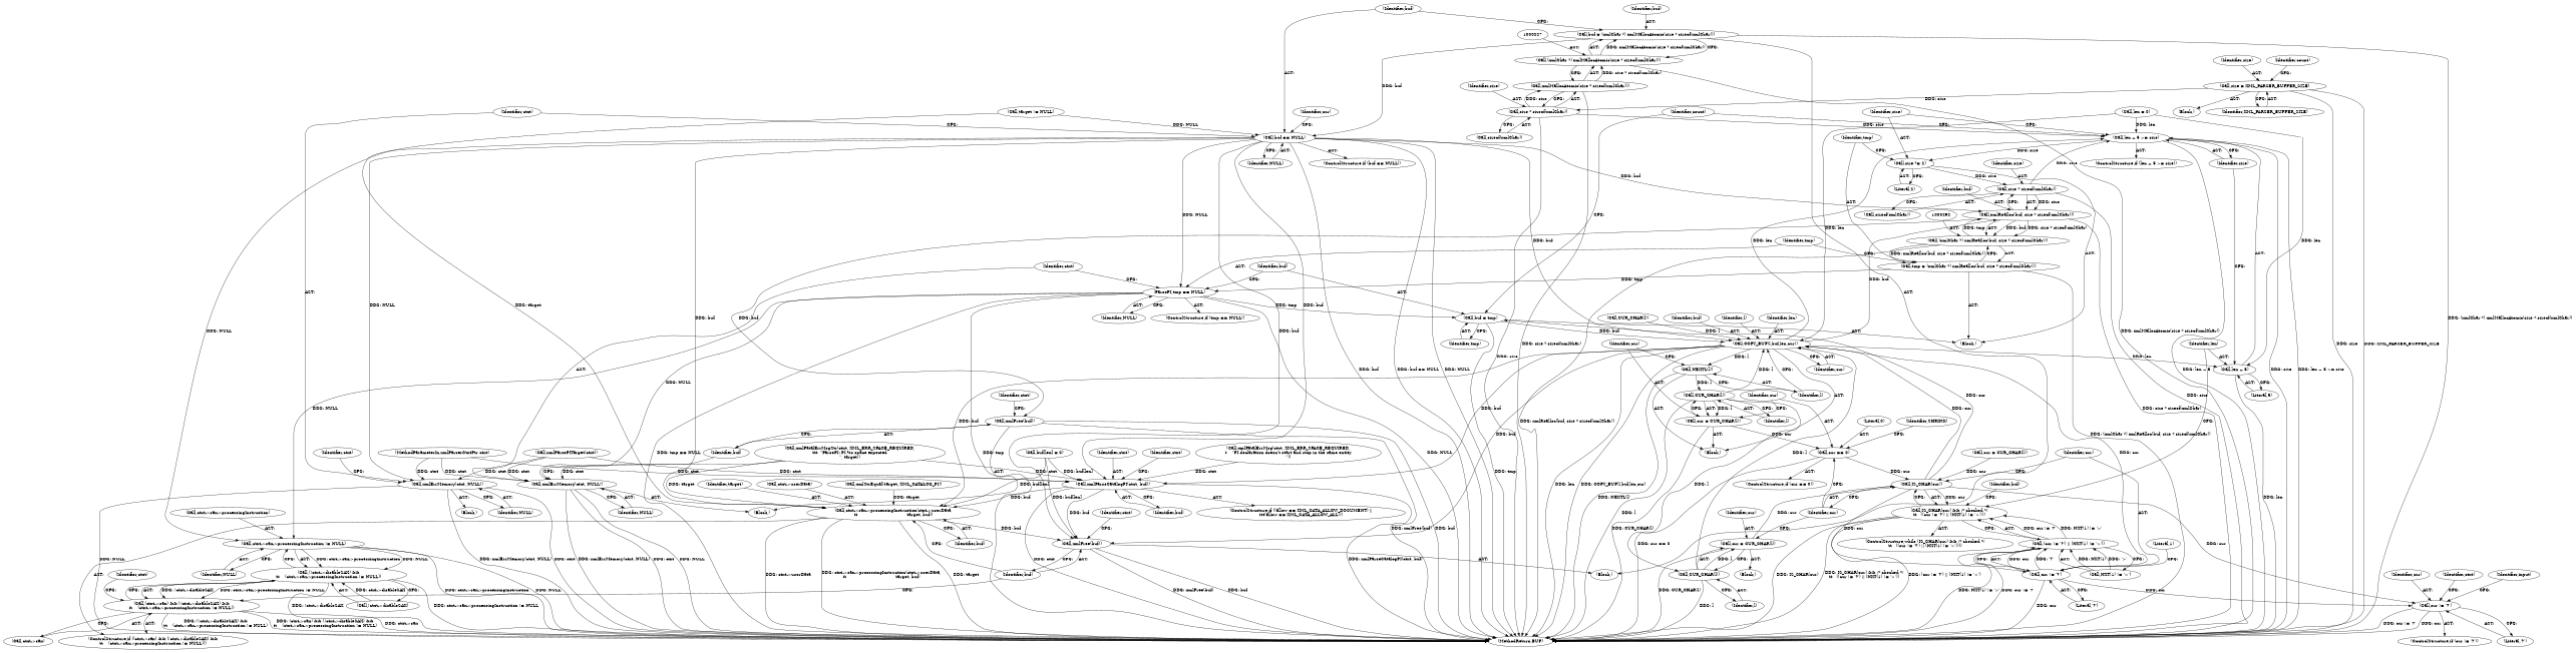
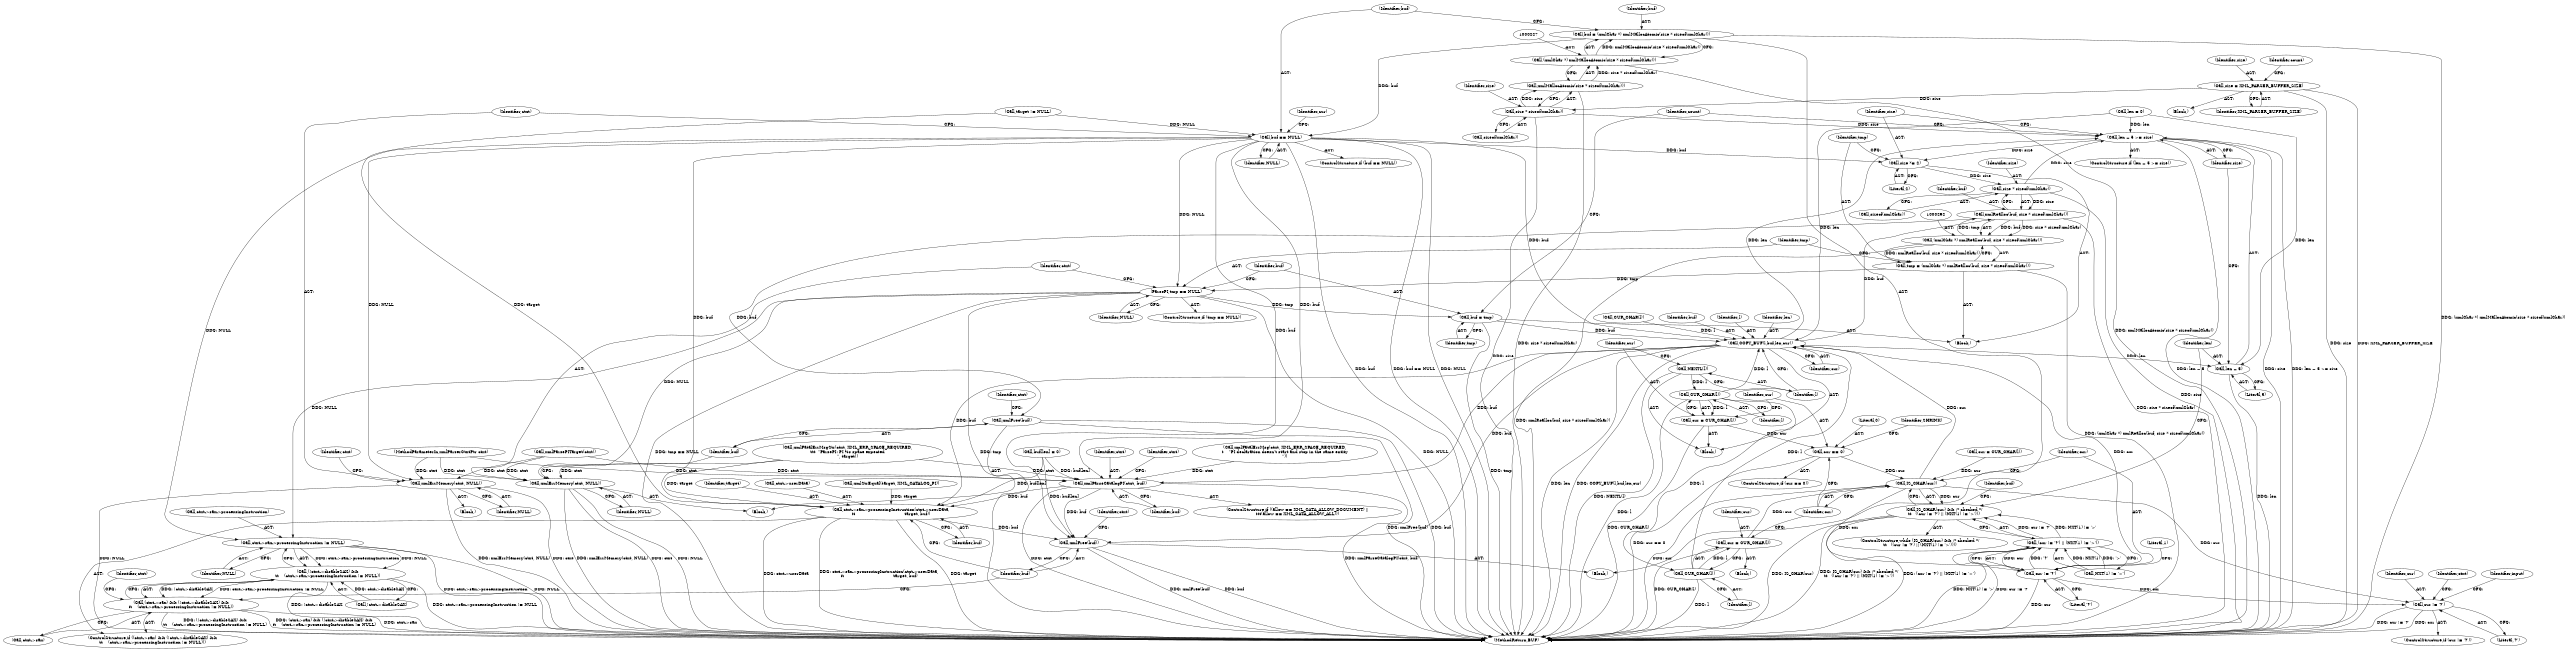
  digraph {
    n1 [label="(Call,buf = (xmlChar *) xmlMallocAtomic(size * sizeof(xmlChar)))"]
    n2 [label="(Call,(xmlChar *) xmlMallocAtomic(size * sizeof(xmlChar)))"]
    n3 [label="(Call,buf == NULL)"]
    n4 [label="(MethodReturn,BUF)"]
    n5 [label="(Block,)"]
    n6 [label="(Call,xmlMallocAtomic(size * sizeof(xmlChar)))"]
    n7 [label="(Call,xmlErrMemory(ctxt, NULL))"]
    n8 [label="(Call,xmlRealloc(buf, size * sizeof(xmlChar)))"]
    n9 [label="(ParsePI,tmp == NULL)"]
    n10 [label="(Call,COPY_BUF(l,buf,len,cur))"]
    n11 [label="(Call,xmlParseCatalogPI(ctxt, buf))"]
    n12 [label="(Call,ctxt->sax->processingInstruction(ctxt->userData,\n\t\t                                     target, buf))"]
    n13 [label="(Call,xmlFree(buf))"]
    n14 [label="(Call,ctxt->sax->processingInstruction != NULL)"]
    n15 [label="(Identifier,NULL)"]
    n16 [label="(ControlStructure,if (buf == NULL))"]
    n17 [label="(Call,size * sizeof(xmlChar))"]
    n18 [label="(Call,len + 5 >= size)"]
    n19 [label="(Call,sizeof(xmlChar))"]
    n20 [label="(Call,size *= 2)"]
    n21 [label="(Identifier,size)"]
    n22 [label="(ControlStructure,if (len + 5 >= size))"]
    n23 [label="(Call,size = XML_PARSER_BUFFER_SIZE)"]
    n24 [label="(Block,)"]
    n25 [label="(Identifier,XML_PARSER_BUFFER_SIZE)"]
    n26 [label="(Block,)"]
    n27 [label="(Identifier,NULL)"]
    n28 [label="(Call,(xmlChar *) xmlRealloc(buf, size * sizeof(xmlChar)))"]
    n29 [label="(Call,size * sizeof(xmlChar))"]
    n30 [label="(Call,xmlFree(buf))"]
    n31 [label="(Call,xmlErrMemory(ctxt, NULL))"]
    n32 [label="(Call,buf = tmp)"]
    n33 [label="(Identifier,NULL)"]
    n34 [label="(ControlStructure,if (tmp == NULL))"]
    n35 [label="(Call,len + 5)"]
    n36 [label="(Call,NEXTL(l))"]
    n37 [label="(Block,)"]
    n38 [label="(Identifier,cur)"]
    n39 [label="(Identifier,buf)"]
    n40 [label="(ControlStructure,if ((allow == XML_CATA_ALLOW_DOCUMENT) ||\n\t\t\t(allow == XML_CATA_ALLOW_ALL)))"]
    n41 [label="(Identifier,buf)"]
    n42 [label="(ControlStructure,if ((ctxt->sax) && (!ctxt->disableSAX) &&\n\t\t    (ctxt->sax->processingInstruction != NULL)))"]
    n43 [label="(Identifier,buf)"]
    n44 [label="(Call,(!ctxt->disableSAX) &&\n\t\t    (ctxt->sax->processingInstruction != NULL))"]
    n45 [label="(Identifier,NULL)"]
    n46 [label="(Call,tmp = (xmlChar *) xmlRealloc(buf, size * sizeof(xmlChar)))"]
    n47 [label="(Call,sizeof(xmlChar))"]
    n48 [label="(Block,)"]
    n49 [label="(Identifier,buf)"]
    n50 [label="(Block,)"]
    n51 [label="(Identifier,NULL)"]
    n52 [label="(Identifier,tmp)"]
    n53 [label="(Literal,5)"]
    n54 [label="(Call,CUR_CHAR(l))"]
    n55 [label="(Identifier,l)"]
    n56 [label="(Literal,2)"]
    n57 [label="(Call,cur = CUR_CHAR(l))"]
    n58 [label="(Call,CUR_CHAR(l))"]
    n59 [label="(Identifier,l)"]
    n60 [label="(Call,cur == 0)"]
    n61 [label="(Call,cur = CUR_CHAR(l))"]
    n62 [label="(Identifier,l)"]
    n63 [label="(Call,IS_CHAR(cur))"]
    n64 [label="(ControlStructure,if (cur == 0))"]
    n65 [label="(Call,IS_CHAR(cur) && /* checked */\n\t\t   ((cur != '?') || (NXT(1) != '>')))"]
    n66 [label="(Call,cur != '?')"]
    n67 [label="(Call,cur != '?')"]
    n68 [label="(Identifier,cur)"]
    n69 [label="(Literal,0)"]
    n70 [label="(Call,(cur != '?') || (NXT(1) != '>'))"]
    n71 [label="(ControlStructure,while (IS_CHAR(cur) && /* checked */\n\t\t   ((cur != '?') || (NXT(1) != '>'))))"]
    n72 [label="(Literal,'?')"]
    n73 [label="(Literal,'?')"]
    n74 [label="(ControlStructure,if (cur != '?'))"]
    n75 [label="(Call,NXT(1) != '>')"]
    n76 [label="(Block,)"]
    n77 [label="(Call,(ctxt->sax) && (!ctxt->disableSAX) &&\n\t\t    (ctxt->sax->processingInstruction != NULL))"]
    n78 [label="(Call,!ctxt->disableSAX)"]
    n79 [label="(Call,ctxt->sax)"]
    n80 [label="(Identifier,buf)"]
    n81 [label="(Identifier,ctxt)"]
    n82 [label="(Call,xmlFatalErrMsg(ctxt, XML_ERR_SPACE_REQUIRED,\n\t    \"PI declaration doesn't start and stop in the same entity\n\"))"]
    n83 [label="(Identifier,ctxt)"]
    n84 [label="(Identifier,size)"]
    n85 [label="(Identifier,SHRINK)"]
    n86 [label="(Identifier,cur)"]
    n87 [label="(Identifier,l)"]
    n88 [label="(Call,target != NULL)"]
    n89 [label="(Identifier,tmp)"]
    n90 [label="(Literal,1)"]
    n91 [label="(Identifier,ctxt)"]
    n92 [label="(Identifier,size)"]
    n93 [label="(Identifier,count)"]
    n94 [label="(Call,xmlFatalErrMsgStr(ctxt, XML_ERR_SPACE_REQUIRED,\n\t\t\t  \"ParsePI: PI %s space expected\n\", target))"]
    n95 [label="(Identifier,ctxt)"]
    n96 [label="(Identifier,input)"]
    n97 [label="(Call,xmlParsePITarget(ctxt))"]
    n98 [label="(Identifier,buf)"]
    n99 [label="(Call,buf[len] = 0)"]
    n100 [label="(Identifier,target)"]
    n101 [label="(Identifier,count)"]
    n102 [label="(Identifier,ctxt)"]
    n103 [label="(MethodParameterIn,xmlParserCtxtPtr ctxt)"]
    n104 [label="(Identifier,len)"]
    n105 [label="(Call,len = 0)"]
    n106 [label="(Identifier,ctxt)"]
    n107 [label="(Identifier,cur)"]
    n108 [label="(Call,CUR_CHAR(l))"]
    n109 [label="(Identifier,buf)"]
    n110 [label="(Identifier,ctxt)"]
    n111 [label="(Identifier,cur)"]
    n112 [label="(Identifier,size)"]
    n113 [label="(Identifier,buf)"]
    n114 [label="(Identifier,cur)"]
    n115 [label="(Identifier,ctxt)"]
    n116 [label="(Call,ctxt->sax->processingInstruction)"]
    n117 [label="(Identifier,buf)"]
    n118 [label="(Call,ctxt->userData)"]
    n119 [label="(Identifier,tmp)"]
    n120 [label="(Identifier,len)"]
    n121 [label="(Call,xmlStrEqual(target, XML_CATALOG_PI))"]
    n122 [label="(Identifier,size)"]
    n123 [label="(Identifier,cur)"]
    n124 [label="(Identifier,cur)"]
    n125 [label="(Call,cur = CUR_CHAR(l))"]
    n126 [label="(Identifier,buf)"]
    n127 [label="(Identifier,ctxt)"]
    1000227
    1000292
    n1 -> n2 [label="CFG: "]
    n1 -> n3 [label="DDG: buf"]
    n1 -> n4 [label="DDG: (xmlChar *) xmlMallocAtomic(size * sizeof(xmlChar))"]
    n1 -> n5 [label="AST: "]
    n2 -> n1 [label="AST: "]
    n2 -> n1 [label="DDG: xmlMallocAtomic(size * sizeof(xmlChar))"]
    n2 -> n4 [label="DDG: xmlMallocAtomic(size * sizeof(xmlChar))"]
    n2 -> n6 [label="CFG: "]
    n3 -> n4 [label="DDG: NULL"]
    n3 -> n4 [label="DDG: buf"]
    n3 -> n4 [label="DDG: buf == NULL"]
    n3 -> n7 [label="DDG: NULL"]
-   n3 -> n8 [label="DDG: buf"]
+   n3 -> n20 [label="DDG: buf"]
    n3 -> n9 [label="DDG: NULL"]
    n3 -> n10 [label="DDG: buf"]
    n3 -> n11 [label="DDG: buf"]
    n3 -> n12 [label="DDG: buf"]
    n3 -> n13 [label="DDG: buf"]
    n3 -> n14 [label="DDG: NULL"]
    n3 -> n15 [label="CFG: "]
    n3 -> n16 [label="AST: "]
    n6 -> n2 [label="AST: "]
    n6 -> n2 [label="DDG: size * sizeof(xmlChar)"]
    n6 -> n4 [label="DDG: size * sizeof(xmlChar)"]
    n6 -> n17 [label="CFG: "]
    n7 -> n4 [label="DDG: ctxt"]
    n7 -> n4 [label="DDG: NULL"]
    n7 -> n4 [label="DDG: xmlErrMemory(ctxt, NULL)"]
    n7 -> n26 [label="AST: "]
    n7 -> n27 [label="CFG: "]
    n8 -> n4 [label="DDG: size * sizeof(xmlChar)"]
    n8 -> n28 [label="AST: "]
    n8 -> n28 [label="DDG: buf"]
    n8 -> n28 [label="DDG: size * sizeof(xmlChar)"]
    n8 -> n29 [label="CFG: "]
    n8 -> n30 [label="DDG: buf"]
    n9 -> n4 [label="DDG: tmp"]
    n9 -> n4 [label="DDG: NULL"]
    n9 -> n4 [label="DDG: tmp == NULL"]
    n9 -> n14 [label="DDG: NULL"]
    n9 -> n31 [label="DDG: NULL"]
    n9 -> n32 [label="DDG: tmp"]
    n9 -> n33 [label="CFG: "]
    n9 -> n34 [label="AST: "]
    n10 -> n4 [label="DDG: len"]
    n10 -> n4 [label="DDG: COPY_BUF(l,buf,len,cur)"]
    n10 -> n8 [label="DDG: buf"]
    n10 -> n11 [label="DDG: buf"]
    n10 -> n12 [label="DDG: buf"]
    n10 -> n13 [label="DDG: buf"]
    n10 -> n18 [label="DDG: len"]
    n10 -> n35 [label="DDG: len"]
-   n10 -> n36 [label="DDG: l"]
    n10 -> n37 [label="AST: "]
    n10 -> n38 [label="CFG: "]
    n11 -> n4 [label="DDG: ctxt"]
    n11 -> n4 [label="DDG: xmlParseCatalogPI(ctxt, buf)"]
    n11 -> n12 [label="DDG: buf"]
    n11 -> n13 [label="DDG: buf"]
    n11 -> n39 [label="CFG: "]
    n11 -> n40 [label="AST: "]
    n12 -> n4 [label="DDG: ctxt->userData"]
    n12 -> n4 [label="DDG: ctxt->sax->processingInstruction(ctxt->userData,\n\t\t                                     target, buf)"]
    n12 -> n4 [label="DDG: target"]
    n12 -> n13 [label="DDG: buf"]
    n12 -> n41 [label="CFG: "]
    n12 -> n42 [label="AST: "]
    n13 -> n4 [label="DDG: xmlFree(buf)"]
    n13 -> n4 [label="DDG: buf"]
    n13 -> n5 [label="AST: "]
    n13 -> n43 [label="CFG: "]
    n14 -> n4 [label="DDG: ctxt->sax->processingInstruction"]
    n14 -> n4 [label="DDG: NULL"]
    n14 -> n44 [label="AST: "]
    n14 -> n44 [label="DDG: ctxt->sax->processingInstruction"]
    n14 -> n44 [label="DDG: NULL"]
    n14 -> n45 [label="CFG: "]
    n15 -> n3 [label="AST: "]
    n17 -> n4 [label="DDG: size"]
    n17 -> n6 [label="AST: "]
    n17 -> n6 [label="DDG: size"]
    n17 -> n18 [label="DDG: size"]
    n17 -> n19 [label="CFG: "]
    n18 -> n4 [label="DDG: len + 5"]
    n18 -> n4 [label="DDG: size"]
    n18 -> n4 [label="DDG: len + 5 >= size"]
    n18 -> n20 [label="DDG: size"]
    n18 -> n21 [label="CFG: "]
    n18 -> n22 [label="AST: "]
    n19 -> n17 [label="AST: "]
    n20 -> n29 [label="DDG: size"]
    n20 -> n50 [label="AST: "]
    n20 -> n56 [label="CFG: "]
    n21 -> n18 [label="AST: "]
    n21 -> n35 [label="CFG: "]
    n23 -> n4 [label="DDG: size"]
    n23 -> n4 [label="DDG: XML_PARSER_BUFFER_SIZE"]
    n23 -> n17 [label="DDG: size"]
    n23 -> n24 [label="AST: "]
    n23 -> n25 [label="CFG: "]
    n25 -> n23 [label="AST: "]
    n27 -> n7 [label="AST: "]
    n28 -> n4 [label="DDG: xmlRealloc(buf, size * sizeof(xmlChar))"]
    n28 -> n8 [label="DDG: tmp"]
    n28 -> n46 [label="AST: "]
    n28 -> n46 [label="DDG: xmlRealloc(buf, size * sizeof(xmlChar))"]
    n29 -> n4 [label="DDG: size"]
    n29 -> n8 [label="AST: "]
    n29 -> n8 [label="DDG: size"]
    n29 -> n18 [label="DDG: size"]
    n29 -> n47 [label="CFG: "]
    n30 -> n4 [label="DDG: xmlFree(buf)"]
    n30 -> n4 [label="DDG: buf"]
    n30 -> n48 [label="AST: "]
    n30 -> n49 [label="CFG: "]
    n31 -> n4 [label="DDG: xmlErrMemory(ctxt, NULL)"]
    n31 -> n4 [label="DDG: ctxt"]
    n31 -> n4 [label="DDG: NULL"]
    n31 -> n48 [label="AST: "]
    n31 -> n51 [label="CFG: "]
    n32 -> n4 [label="DDG: tmp"]
    n32 -> n10 [label="DDG: buf"]
    n32 -> n50 [label="AST: "]
    n32 -> n52 [label="CFG: "]
    n33 -> n9 [label="AST: "]
    n35 -> n4 [label="DDG: len"]
    n35 -> n18 [label="AST: "]
    n35 -> n53 [label="CFG: "]
    n36 -> n4 [label="DDG: NEXTL(l)"]
    n36 -> n37 [label="AST: "]
    n36 -> n54 [label="DDG: l"]
    n36 -> n55 [label="CFG: "]
    n38 -> n10 [label="AST: "]
    n39 -> n11 [label="AST: "]
    n41 -> n12 [label="AST: "]
    n43 -> n12 [label="CFG: "]
    n43 -> n13 [label="AST: "]
    n43 -> n77 [label="CFG: "]
    n44 -> n4 [label="DDG: !ctxt->disableSAX"]
    n44 -> n4 [label="DDG: ctxt->sax->processingInstruction != NULL"]
    n44 -> n14 [label="CFG: "]
    n44 -> n77 [label="AST: "]
    n44 -> n77 [label="DDG: !ctxt->disableSAX"]
    n44 -> n77 [label="DDG: ctxt->sax->processingInstruction != NULL"]
    n44 -> n78 [label="CFG: "]
    n45 -> n14 [label="AST: "]
    n46 -> n4 [label="DDG: (xmlChar *) xmlRealloc(buf, size * sizeof(xmlChar))"]
    n46 -> n9 [label="DDG: tmp"]
    n46 -> n28 [label="CFG: "]
    n46 -> n50 [label="AST: "]
    n47 -> n29 [label="AST: "]
    n49 -> n30 [label="AST: "]
    n49 -> n31 [label="CFG: "]
    n51 -> n31 [label="AST: "]
    n52 -> n32 [label="AST: "]
    n53 -> n35 [label="AST: "]
    n54 -> n4 [label="DDG: l"]
    n54 -> n10 [label="DDG: l"]
    n54 -> n57 [label="AST: "]
    n54 -> n57 [label="DDG: l"]
    n54 -> n58 [label="DDG: l"]
    n54 -> n59 [label="CFG: "]
    n55 -> n10 [label="CFG: "]
    n55 -> n36 [label="AST: "]
    n56 -> n20 [label="AST: "]
    n57 -> n4 [label="DDG: CUR_CHAR(l)"]
    n57 -> n37 [label="AST: "]
    n57 -> n54 [label="CFG: "]
    n57 -> n60 [label="DDG: cur"]
    n58 -> n4 [label="DDG: l"]
    n58 -> n10 [label="DDG: l"]
    n58 -> n61 [label="AST: "]
    n58 -> n61 [label="DDG: l"]
    n58 -> n62 [label="CFG: "]
    n59 -> n54 [label="AST: "]
    n60 -> n4 [label="DDG: cur == 0"]
    n60 -> n63 [label="DDG: cur"]
    n60 -> n64 [label="AST: "]
    n61 -> n4 [label="DDG: CUR_CHAR(l)"]
    n61 -> n58 [label="CFG: "]
    n61 -> n63 [label="DDG: cur"]
    n61 -> n76 [label="AST: "]
    n62 -> n58 [label="AST: "]
-   n63 -> n32 [label="DDG: cur"]
+   n63 -> n4 [label="DDG: cur"]
    n63 -> n10 [label="DDG: cur"]
    n63 -> n65 [label="AST: "]
    n63 -> n65 [label="DDG: cur"]
    n63 -> n66 [label="DDG: cur"]
    n63 -> n67 [label="DDG: cur"]
    n63 -> n68 [label="CFG: "]
    n65 -> n4 [label="DDG: (cur != '?') || (NXT(1) != '>')"]
    n65 -> n4 [label="DDG: IS_CHAR(cur)"]
    n65 -> n4 [label="DDG: IS_CHAR(cur) && /* checked */\n\t\t   ((cur != '?') || (NXT(1) != '>'))"]
    n65 -> n63 [label="CFG: "]
    n65 -> n70 [label="CFG: "]
    n65 -> n71 [label="AST: "]
    n66 -> n4 [label="DDG: cur"]
    n66 -> n10 [label="DDG: cur"]
    n66 -> n67 [label="DDG: cur"]
    n66 -> n70 [label="AST: "]
    n66 -> n70 [label="DDG: cur"]
    n66 -> n70 [label="DDG: '?'"]
    n66 -> n72 [label="CFG: "]
    n67 -> n4 [label="DDG: cur != '?'"]
    n67 -> n4 [label="DDG: cur"]
    n67 -> n73 [label="CFG: "]
    n67 -> n74 [label="AST: "]
    n68 -> n60 [label="CFG: "]
    n68 -> n61 [label="CFG: "]
    n68 -> n63 [label="AST: "]
    n69 -> n60 [label="AST: "]
    n70 -> n4 [label="DDG: NXT(1) != '>'"]
    n70 -> n4 [label="DDG: cur != '?'"]
    n70 -> n65 [label="AST: "]
    n70 -> n65 [label="DDG: cur != '?'"]
    n70 -> n65 [label="DDG: NXT(1) != '>'"]
    n70 -> n66 [label="CFG: "]
    n70 -> n75 [label="CFG: "]
    n72 -> n66 [label="AST: "]
    n73 -> n67 [label="AST: "]
    n75 -> n70 [label="AST: "]
    n75 -> n70 [label="DDG: NXT(1)"]
    n75 -> n70 [label="DDG: '>'"]
    n77 -> n4 [label="DDG: ctxt->sax"]
    n77 -> n4 [label="DDG: (!ctxt->disableSAX) &&\n\t\t    (ctxt->sax->processingInstruction != NULL)"]
    n77 -> n4 [label="DDG: (ctxt->sax) && (!ctxt->disableSAX) &&\n\t\t    (ctxt->sax->processingInstruction != NULL)"]
    n77 -> n42 [label="AST: "]
    n77 -> n44 [label="CFG: "]
    n77 -> n79 [label="CFG: "]
    n78 -> n44 [label="AST: "]
    n78 -> n44 [label="DDG: ctxt->disableSAX"]
    n79 -> n77 [label="AST: "]
    n80 -> n1 [label="CFG: "]
    n80 -> n3 [label="AST: "]
    n81 -> n7 [label="CFG: "]
    n82 -> n11 [label="DDG: ctxt"]
    n83 -> n67 [label="CFG: "]
    n84 -> n17 [label="AST: "]
    n85 -> n60 [label="CFG: "]
    n86 -> n63 [label="CFG: "]
    n86 -> n66 [label="AST: "]
    n87 -> n10 [label="AST: "]
    n88 -> n3 [label="DDG: NULL"]
    n88 -> n12 [label="DDG: target"]
    n89 -> n20 [label="CFG: "]
    n89 -> n46 [label="AST: "]
    n90 -> n66 [label="CFG: "]
    n91 -> n30 [label="CFG: "]
    n92 -> n23 [label="AST: "]
    n93 -> n18 [label="CFG: "]
    n93 -> n32 [label="CFG: "]
    n94 -> n11 [label="DDG: ctxt"]
    n94 -> n12 [label="DDG: target"]
    n94 -> n31 [label="DDG: ctxt"]
    n95 -> n77 [label="CFG: "]
    n96 -> n67 [label="CFG: "]
    n97 -> n7 [label="DDG: ctxt"]
    n97 -> n11 [label="DDG: ctxt"]
    n97 -> n31 [label="DDG: ctxt"]
    n98 -> n65 [label="CFG: "]
    n99 -> n11 [label="DDG: buf[len]"]
    n99 -> n12 [label="DDG: buf[len]"]
    n99 -> n13 [label="DDG: buf[len]"]
    n100 -> n12 [label="AST: "]
    n101 -> n23 [label="CFG: "]
    n102 -> n13 [label="CFG: "]
    n103 -> n7 [label="DDG: ctxt"]
    n103 -> n11 [label="DDG: ctxt"]
    n103 -> n31 [label="DDG: ctxt"]
    n104 -> n10 [label="AST: "]
    n105 -> n10 [label="DDG: len"]
    n105 -> n18 [label="DDG: len"]
    n105 -> n35 [label="DDG: len"]
    n106 -> n11 [label="AST: "]
    n107 -> n57 [label="CFG: "]
    n107 -> n60 [label="AST: "]
    n108 -> n10 [label="DDG: l"]
    n109 -> n8 [label="AST: "]
    n110 -> n3 [label="CFG: "]
    n110 -> n7 [label="AST: "]
    n111 -> n61 [label="AST: "]
    n112 -> n29 [label="AST: "]
    n113 -> n9 [label="CFG: "]
    n113 -> n32 [label="AST: "]
    n114 -> n3 [label="CFG: "]
    n115 -> n9 [label="CFG: "]
    n115 -> n31 [label="AST: "]
    n116 -> n14 [label="AST: "]
    n117 -> n1 [label="AST: "]
    n118 -> n12 [label="AST: "]
    n119 -> n9 [label="AST: "]
    n119 -> n46 [label="CFG: "]
    n120 -> n35 [label="AST: "]
    n120 -> n65 [label="CFG: "]
    n121 -> n12 [label="DDG: target"]
    n122 -> n18 [label="CFG: "]
    n122 -> n20 [label="AST: "]
    n123 -> n67 [label="AST: "]
    n124 -> n36 [label="CFG: "]
    n124 -> n57 [label="AST: "]
    n125 -> n63 [label="DDG: cur"]
    n126 -> n10 [label="AST: "]
    n127 -> n11 [label="CFG: "]
    1000227 -> n2 [label="AST: "]
    1000292 -> n28 [label="AST: "]
  }
